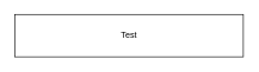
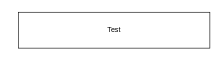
  <mxCell id="0" />
  <mxCell id="1" parent="0" />
- <mxCell id="2" value="Test" style="rounded=0;whiteSpace=wrap;html=1;" vertex="1" parent="1"><mxGeometry x="20" y="20" width="320" height="60" as="geometry" /></mxCell>
+ <mxCell id="2" value="Test" style="rounded=0;whiteSpace=wrap;html=1;" vertex="1" parent="1"><mxGeometry x="30" y="20" width="320" height="60" as="geometry" /></mxCell>
